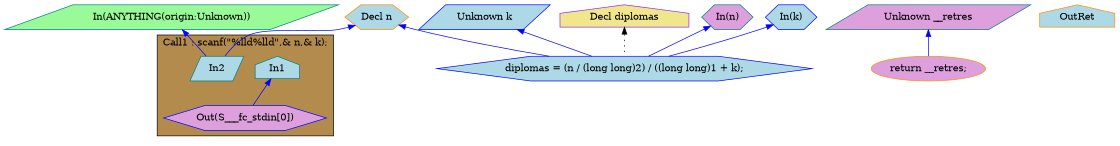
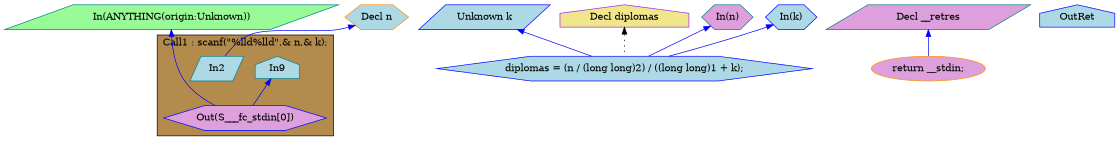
  digraph {
    rankdir=TB
    node [color=teal fillcolor=lightblue shape=hexagon style=filled]
    edge [color="#0000FF" dir=back]
-   n1 [label=In1 shape=house]
+   n1 [label=In9 shape=house]
    n2 [label=In2 shape=parallelogram]
    n3 [color=blue fillcolor=plum label="Out(S___fc_stdin[0])"]
    n4 [color=darkorange label="Decl n"]
    n5 [color=blue label="diplomas = (n / (long long)2) / ((long long)1 + k);"]
    n6 [color=blue label="Unknown k" shape=parallelogram]
    n7 [color=purple fillcolor=khaki label="Decl diplomas" shape=house]
-   n8 [fillcolor=plum label="Unknown __retres" shape=parallelogram]
-   n9 [color=darkorange fillcolor=plum label="return __retres;" shape=ellipse]
-   n10 [color=darkorange label=OutRet shape=house]
+   n8 [fillcolor=plum label="Decl __retres" shape=parallelogram]
+   n9 [color=darkorange fillcolor=plum label="return __stdin;" shape=ellipse]
+   n10 [color=blue label=OutRet shape=house]
    n11 [fillcolor=plum label="In(n)"]
    n12 [color=blue label="In(k)"]
    n13 [fillcolor=palegreen label="In(ANYTHING(origin:Unknown))" shape=parallelogram]
    subgraph cluster_1 {
      fillcolor="#B38B4D"
      label="Call1 : scanf(\"%lld%lld\",& n,& k);"
      style=filled
      n1
      n2
      n3
    }
    n1 -> n3
    n4 -> n2
-   n4 -> n5
    n6 -> n5
    n7 -> n5 [color="#000000" style=dotted]
    n8 -> n9
    n11 -> n5
    n12 -> n5
-   n13 -> n2
+   n13 -> n3
  }
